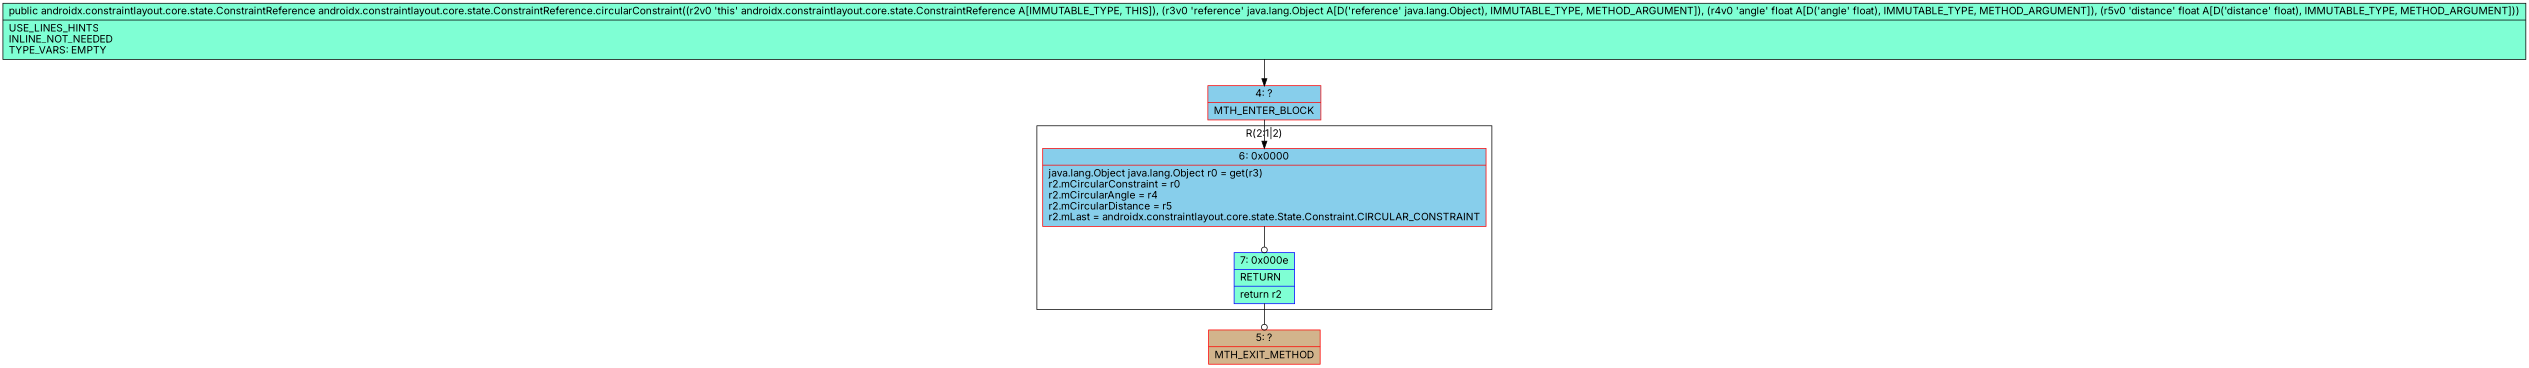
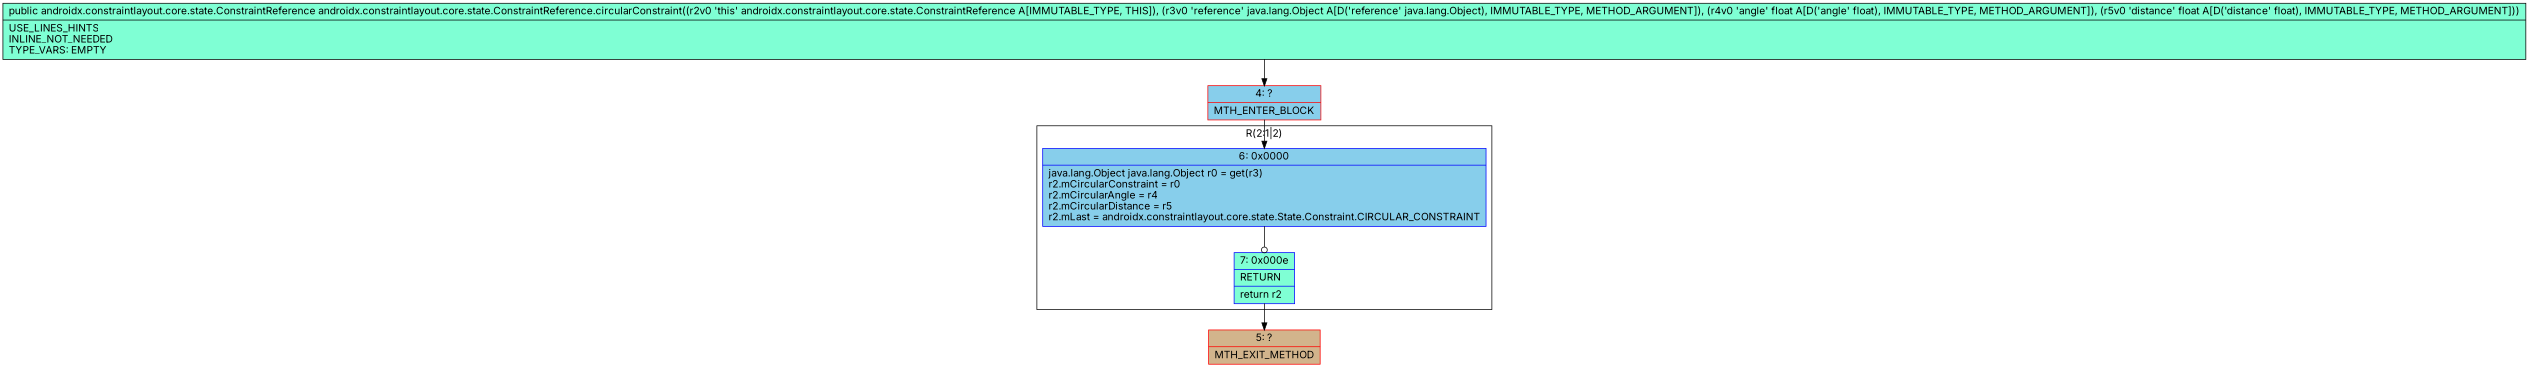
  digraph {
    fontname=Inter
    node [color=blue fillcolor=skyblue fontname=Inter shape=record style=filled]
    edge [arrowhead=odot fontname=Inter]
-   n1 [color=red label="{6\:\ 0x0000|java.lang.Object java.lang.Object r0 = get(r3)\lr2.mCircularConstraint = r0\lr2.mCircularAngle = r4\lr2.mCircularDistance = r5\lr2.mLast = androidx.constraintlayout.core.state.State.Constraint.CIRCULAR_CONSTRAINT\l}"]
+   n1 [label="{6\:\ 0x0000|java.lang.Object java.lang.Object r0 = get(r3)\lr2.mCircularConstraint = r0\lr2.mCircularAngle = r4\lr2.mCircularDistance = r5\lr2.mLast = androidx.constraintlayout.core.state.State.Constraint.CIRCULAR_CONSTRAINT\l}"]
    n2 [fillcolor=aquamarine label="{7\:\ 0x000e|RETURN\l|return r2\l}"]
    n3 [color=red fillcolor=tan label="{5\:\ ?|MTH_EXIT_METHOD\l}"]
    n4 [color=red label="{4\:\ ?|MTH_ENTER_BLOCK\l}"]
    n5 [fillcolor=aquamarine label="{public androidx.constraintlayout.core.state.ConstraintReference androidx.constraintlayout.core.state.ConstraintReference.circularConstraint((r2v0 'this' androidx.constraintlayout.core.state.ConstraintReference A[IMMUTABLE_TYPE, THIS]), (r3v0 'reference' java.lang.Object A[D('reference' java.lang.Object), IMMUTABLE_TYPE, METHOD_ARGUMENT]), (r4v0 'angle' float A[D('angle' float), IMMUTABLE_TYPE, METHOD_ARGUMENT]), (r5v0 'distance' float A[D('distance' float), IMMUTABLE_TYPE, METHOD_ARGUMENT]))  | USE_LINES_HINTS\lINLINE_NOT_NEEDED\lTYPE_VARS: EMPTY\l}" color=""]
    subgraph cluster_1 {
      label="R(2:1|2)"
      n1
      n2
    }
    n1 -> n2
-   n2 -> n3
+   n2 -> n3 [arrowhead=normal]
    n4 -> n1 [arrowhead=normal]
    n5 -> n4 [arrowhead=normal]
  }
